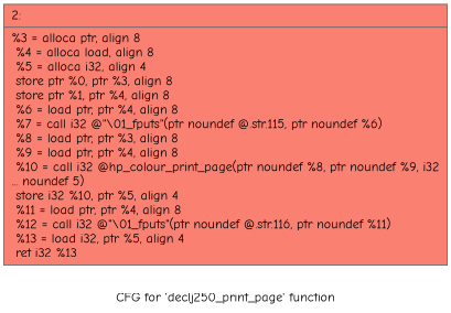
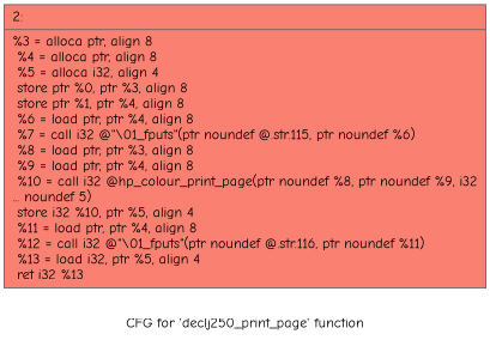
  digraph {
    label="CFG for 'declj250_print_page' function"
    fontname="Comic Neue"
-   n1 [color=gray40 fillcolor=salmon fontname="Comic Neue" label="{2:\l|  %3 = alloca ptr, align 8\l  %4 = alloca load, align 8\l  %5 = alloca i32, align 4\l  store ptr %0, ptr %3, align 8\l  store ptr %1, ptr %4, align 8\l  %6 = load ptr, ptr %4, align 8\l  %7 = call i32 @\"\\01_fputs\"(ptr noundef @.str.115, ptr noundef %6)\l  %8 = load ptr, ptr %3, align 8\l  %9 = load ptr, ptr %4, align 8\l  %10 = call i32 @hp_colour_print_page(ptr noundef %8, ptr noundef %9, i32\l... noundef 5)\l  store i32 %10, ptr %5, align 4\l  %11 = load ptr, ptr %4, align 8\l  %12 = call i32 @\"\\01_fputs\"(ptr noundef @.str.116, ptr noundef %11)\l  %13 = load i32, ptr %5, align 4\l  ret i32 %13\l}" shape=record style=filled]
+   n1 [color=gray40 fillcolor=salmon fontname="Comic Neue" label="{2:\l|  %3 = alloca ptr, align 8\l  %4 = alloca ptr, align 8\l  %5 = alloca i32, align 4\l  store ptr %0, ptr %3, align 8\l  store ptr %1, ptr %4, align 8\l  %6 = load ptr, ptr %4, align 8\l  %7 = call i32 @\"\\01_fputs\"(ptr noundef @.str.115, ptr noundef %6)\l  %8 = load ptr, ptr %3, align 8\l  %9 = load ptr, ptr %4, align 8\l  %10 = call i32 @hp_colour_print_page(ptr noundef %8, ptr noundef %9, i32\l... noundef 5)\l  store i32 %10, ptr %5, align 4\l  %11 = load ptr, ptr %4, align 8\l  %12 = call i32 @\"\\01_fputs\"(ptr noundef @.str.116, ptr noundef %11)\l  %13 = load i32, ptr %5, align 4\l  ret i32 %13\l}" shape=record style=filled]
  }
